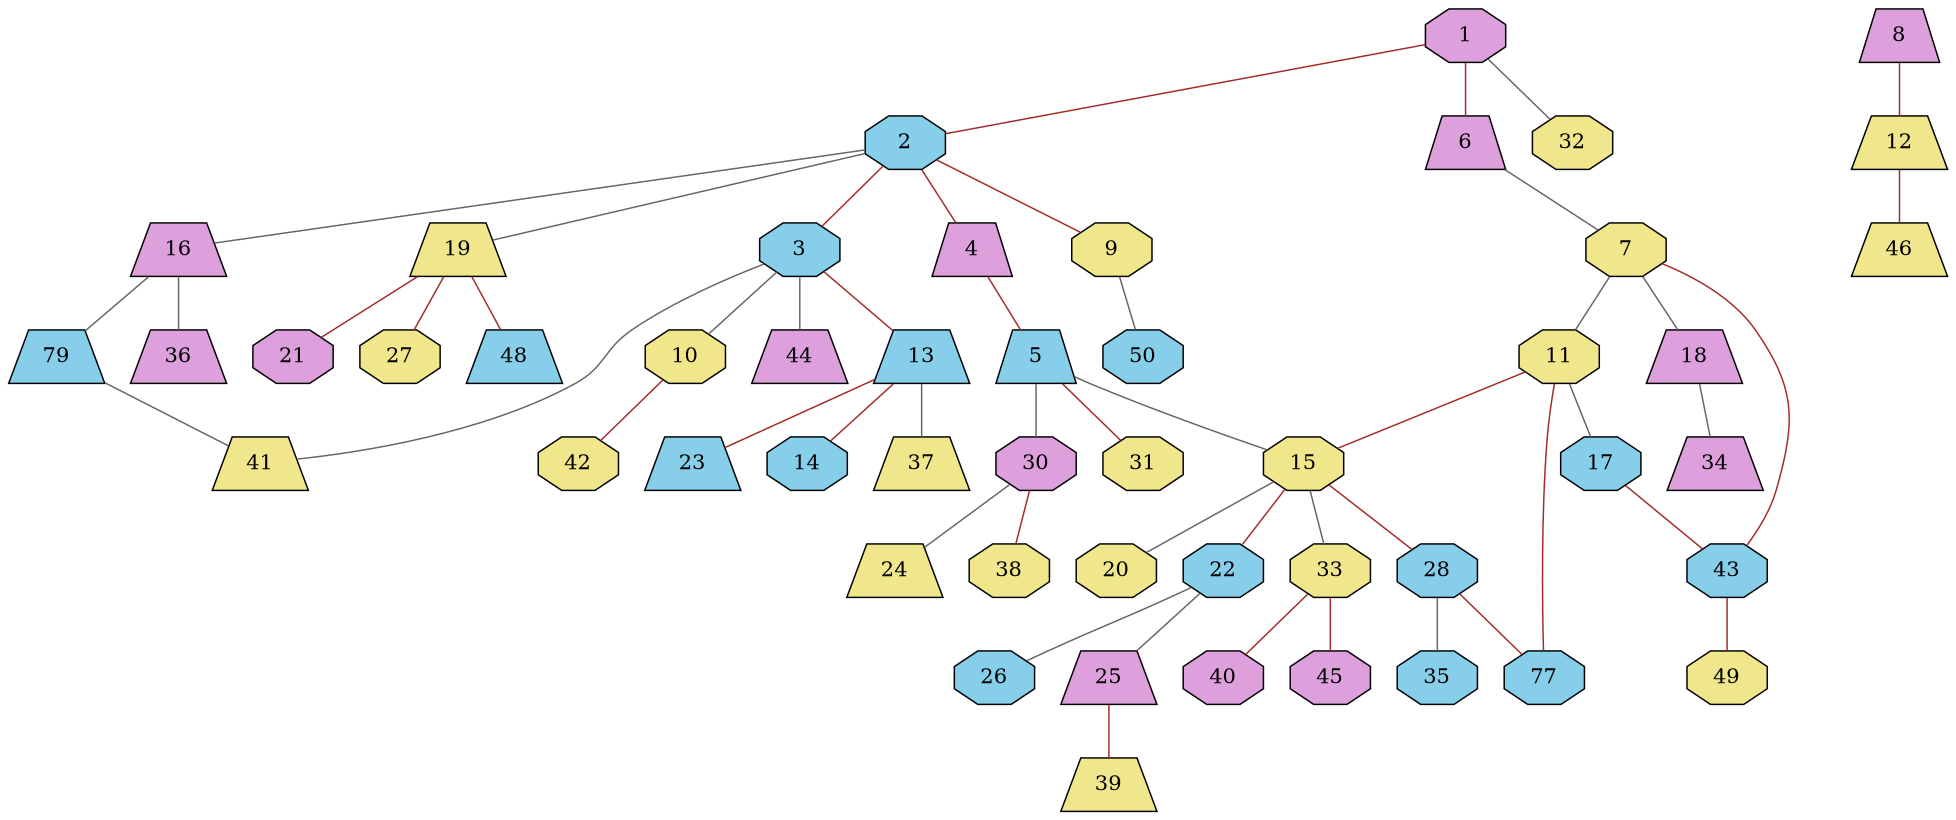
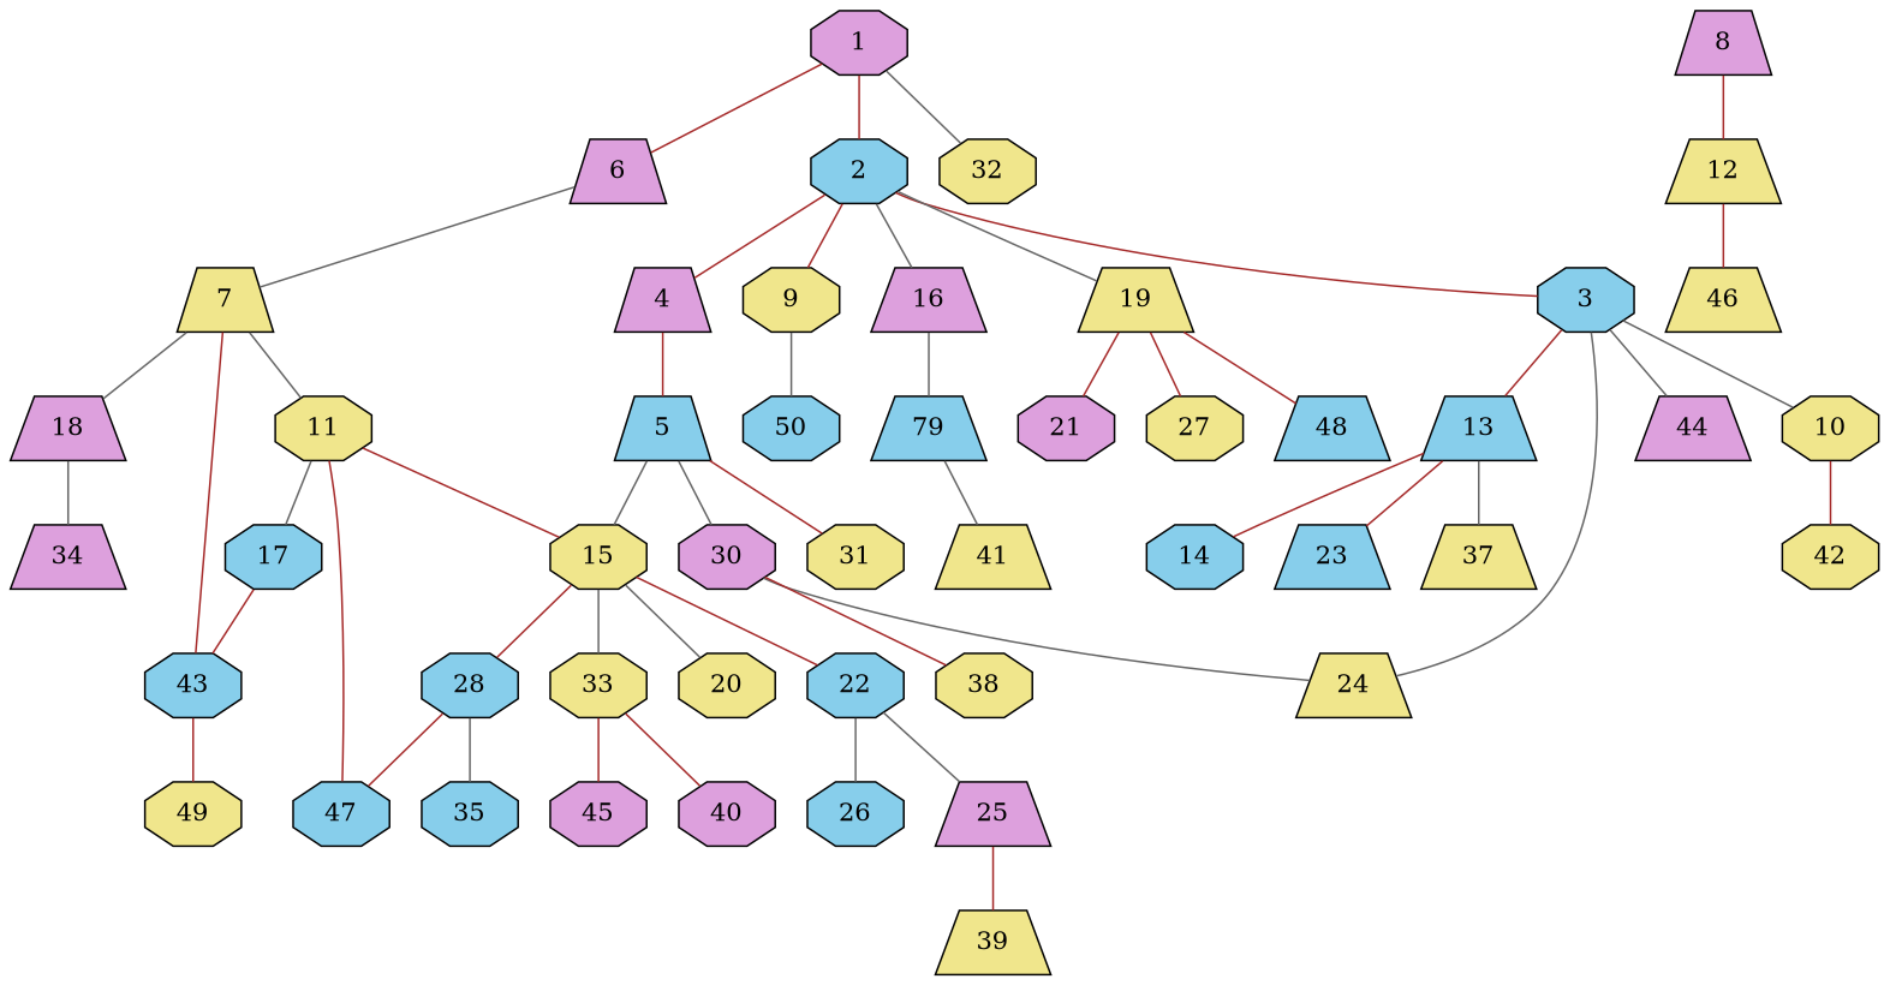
  graph {
    node [fillcolor=khaki shape=octagon style=filled]
    edge [color=brown]
    1 [fillcolor=plum]
    2 [fillcolor=skyblue]
    6 [fillcolor=plum shape=trapezium]
    32
    3 [fillcolor=skyblue]
    4 [fillcolor=plum shape=trapezium]
    9
    16 [fillcolor=plum shape=trapezium]
    19 [shape=trapezium]
-   7
+   7 [shape=trapezium]
    10
    13 [fillcolor=skyblue shape=trapezium]
    24 [shape=trapezium]
    44 [fillcolor=plum shape=trapezium]
    5 [fillcolor=skyblue shape=trapezium]
    50 [fillcolor=skyblue]
    n17 [fillcolor=skyblue label=79 shape=trapezium]
-   36 [fillcolor=plum shape=trapezium]
    21 [fillcolor=plum]
    27
    48 [fillcolor=skyblue shape=trapezium]
    11
    18 [fillcolor=plum shape=trapezium]
    43 [fillcolor=skyblue]
    42
    14 [fillcolor=skyblue]
    23 [fillcolor=skyblue shape=trapezium]
    37 [shape=trapezium]
    15
    30 [fillcolor=plum]
    31
    41 [shape=trapezium]
    20
    22 [fillcolor=skyblue]
    28 [fillcolor=skyblue]
    33
    38
    25 [fillcolor=plum shape=trapezium]
    26 [fillcolor=skyblue]
-   47 [fillcolor=skyblue label=77]
+   47 [fillcolor=skyblue]
    35 [fillcolor=skyblue]
    40 [fillcolor=plum]
    45 [fillcolor=plum]
    8 [fillcolor=plum shape=trapezium]
    12 [shape=trapezium]
    17 [fillcolor=skyblue]
    34 [fillcolor=plum shape=trapezium]
    46 [shape=trapezium]
    49
    39 [shape=trapezium]
    1 -- 2
    1 -- 6
    1 -- 32 [color=gray40]
    2 -- 3
    2 -- 4
    2 -- 9
    2 -- 16 [color=gray40]
    2 -- 19 [color=gray40]
    6 -- 7 [color=gray40]
    3 -- 10 [color=gray40]
    3 -- 13
-   3 -- 41 [color=gray40]
+   3 -- 24 [color=gray40]
    3 -- 44 [color=gray40]
    4 -- 5
    9 -- 50 [color=gray40]
    16 -- n17 [color=gray40]
-   16 -- 36 [color=gray40]
    19 -- 21
    19 -- 27
    19 -- 48
    7 -- 11 [color=gray40]
    7 -- 18 [color=gray40]
    7 -- 43
    10 -- 42
    13 -- 14
    13 -- 23
    13 -- 37 [color=gray40]
    5 -- 15 [color=gray40]
    5 -- 30 [color=gray40]
    5 -- 31
    n17 -- 41 [color=gray40]
    11 -- 15
    11 -- 47
    11 -- 17 [color=gray40]
    18 -- 34 [color=gray40]
    43 -- 49
    15 -- 20 [color=gray40]
    15 -- 22
    15 -- 28
    15 -- 33 [color=gray40]
    30 -- 24 [color=gray40]
    30 -- 38
    22 -- 25 [color=gray40]
    22 -- 26 [color=gray40]
    28 -- 47
    28 -- 35 [color=gray40]
    33 -- 40
    33 -- 45
    25 -- 39
    8 -- 12
    12 -- 46
    17 -- 43
  }
